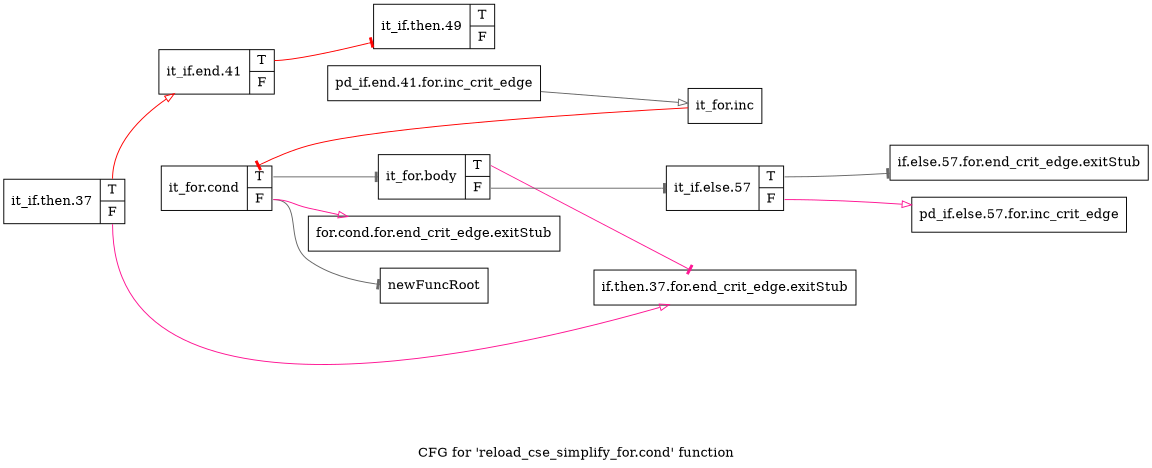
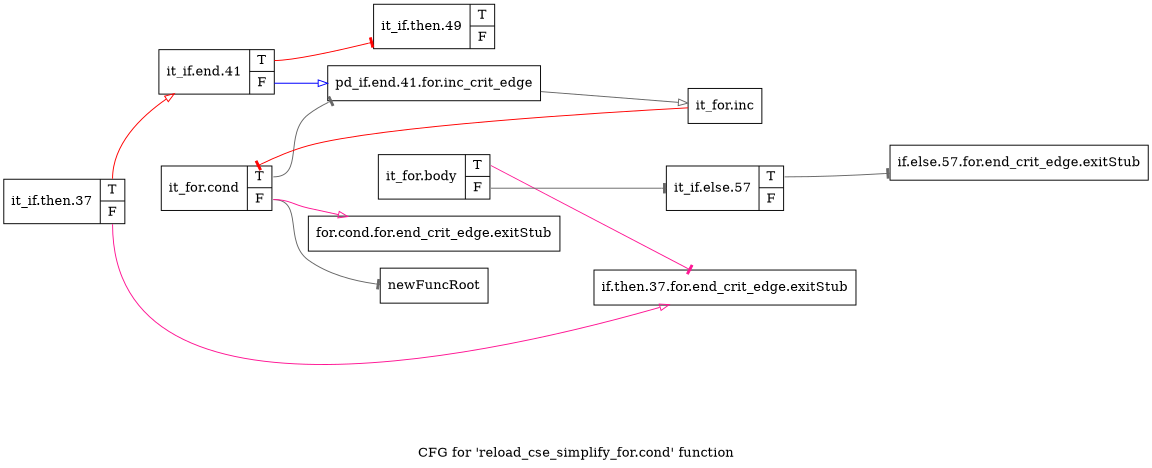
  digraph {
    label="CFG for 'reload_cse_simplify_for.cond' function"
    rankdir=LR
    node [shape=record]
    edge [arrowhead=tee color=gray40 tailport=s1]
    n1 [label="{newFuncRoot}"]
    n2 [label="{it_for.cond|{<s0>T|<s1>F}}"]
    n3 [label="{for.cond.for.end_crit_edge.exitStub}"]
    n4 [label="{it_for.body|{<s0>T|<s1>F}}"]
    n5 [label="{if.then.37.for.end_crit_edge.exitStub}"]
    n6 [label="{it_if.else.57|{<s0>T|<s1>F}}"]
    n7 [label="{if.else.57.for.end_crit_edge.exitStub}"]
    n8 [label="{it_if.then.37|{<s0>T|<s1>F}}"]
    n9 [label="{it_if.end.41|{<s0>T|<s1>F}}"]
-   n10 [label="{pd_if.else.57.for.inc_crit_edge}"]
    n11 [label="{it_if.then.49|{<s0>T|<s1>F}}"]
    n12 [label="{pd_if.end.41.for.inc_crit_edge}"]
    n13 [label="{it_for.inc}"]
    n2 -> n1
    n2 -> n3 [arrowhead=onormal color=deeppink]
-   n2 -> n4 [tailport=s0]
+   n2 -> n12 [tailport=s0]
    n4 -> n5 [color=deeppink tailport=s0]
    n4 -> n6
    n6 -> n7 [tailport=s0]
-   n6 -> n10 [arrowhead=onormal color=deeppink]
    n8 -> n5 [arrowhead=onormal color=deeppink]
    n8 -> n9 [arrowhead=onormal color=red tailport=s0]
    n9 -> n11 [color=red tailport=s0]
+   n9 -> n12 [arrowhead=onormal color=blue]
    n12 -> n13 [arrowhead=onormal]
    n13 -> n2 [color=red]
  }
